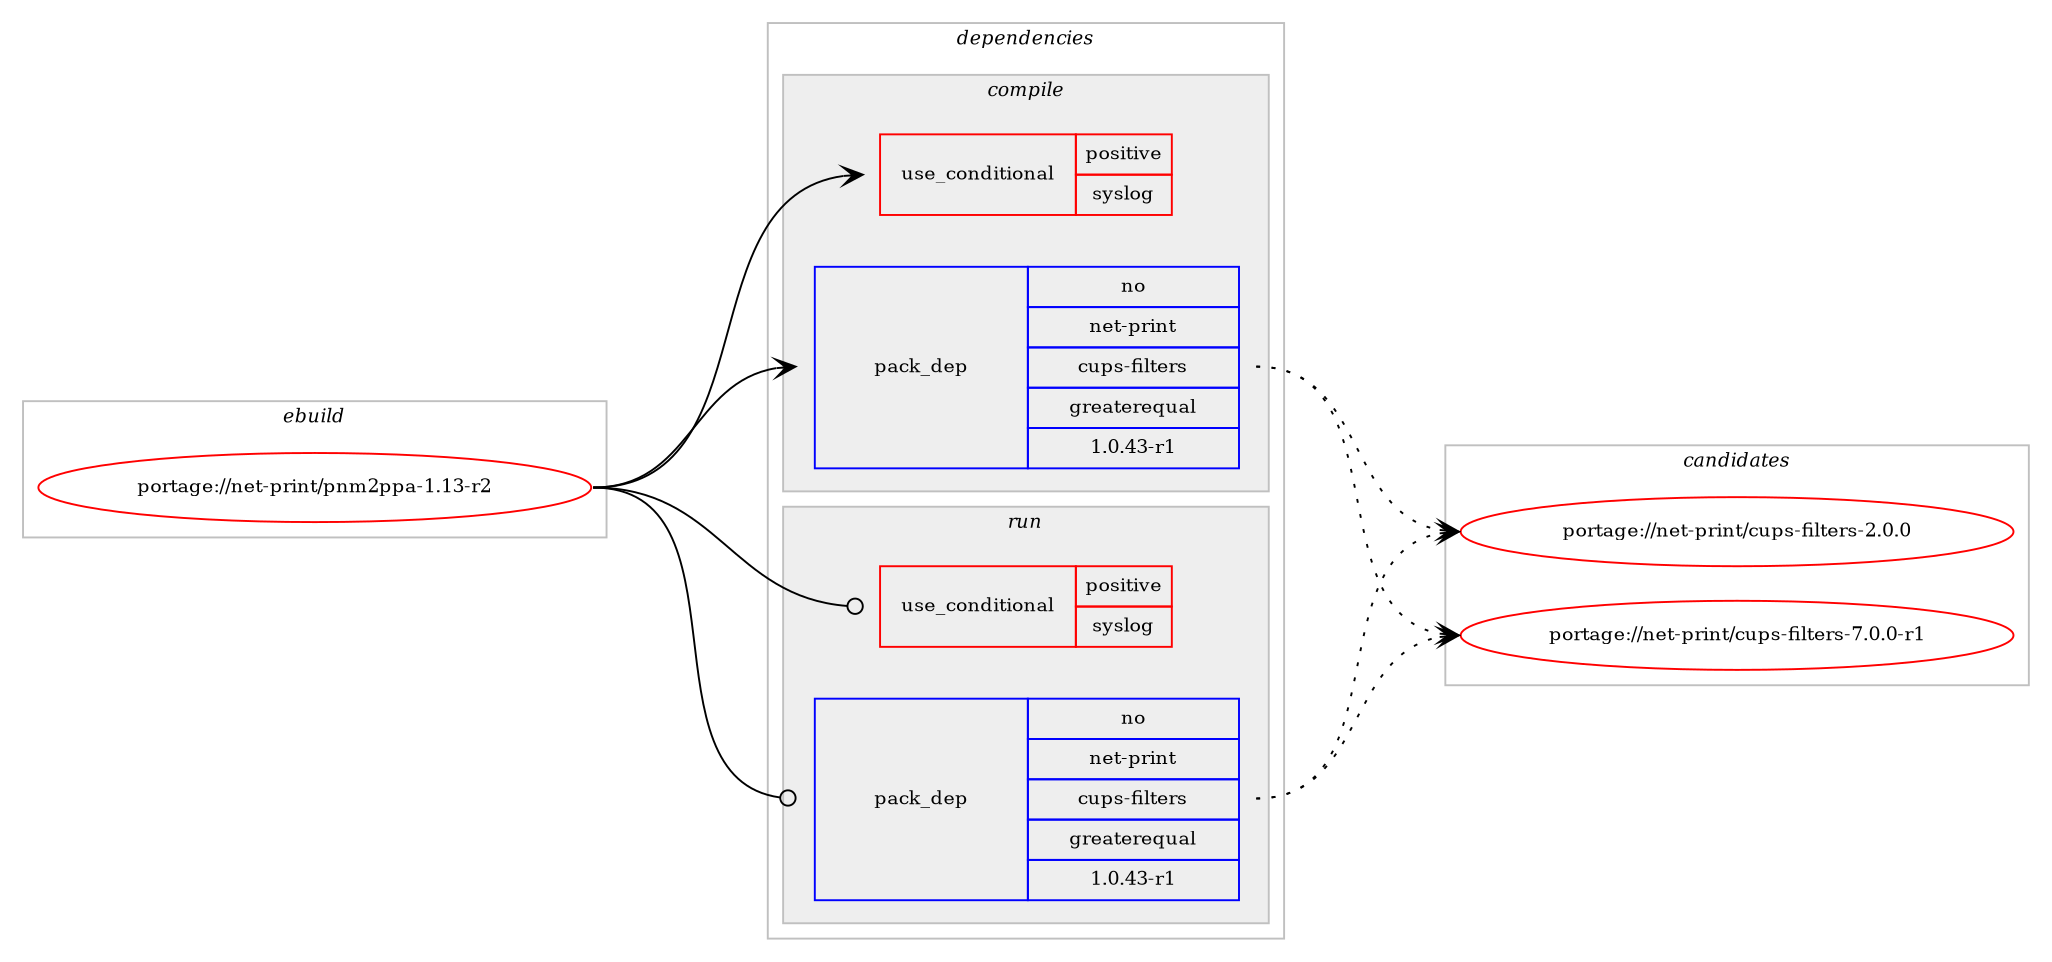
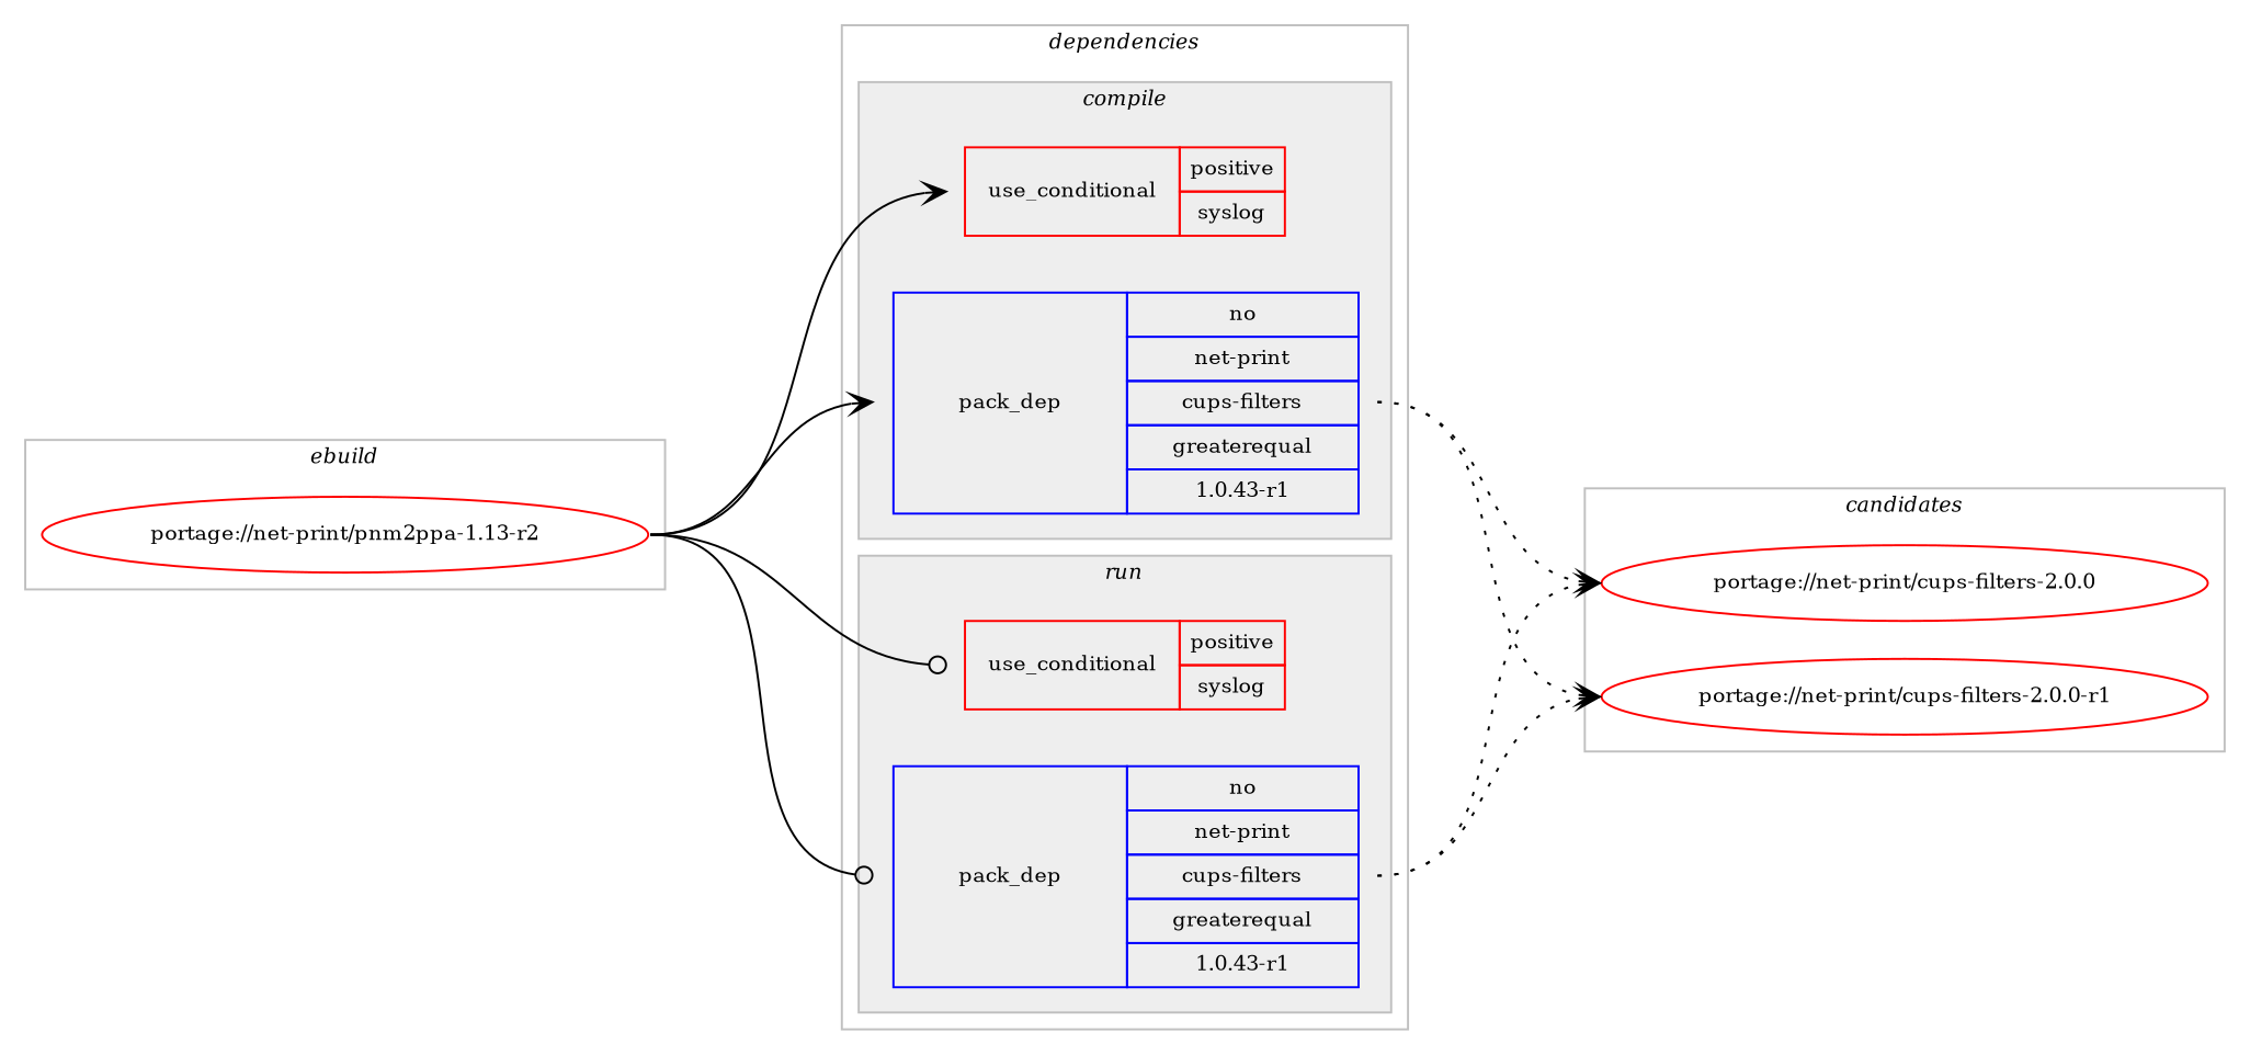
  digraph {
    compound=true
    concentrate=true
    fontname="DejaVu Serif"
    fontsize=10
    newrank=true
    rankdir=LR
    ranksep=1.5
    node [color=red fontname="DejaVu Serif" fontsize=10 shape=none]
    edge [arrowhead=vee fontname="DejaVu Serif" headport=w style=solid tailport=e weight=20]
    n1 [label="portage://net-print/pnm2ppa-1.13-r2" width=4 shape=""]
    n2 [label=<<TABLE BORDER="0" CELLBORDER="1" CELLSPACING="0" CELLPADDING="4"><TR><TD ROWSPAN="3" CELLPADDING="10">use_conditional</TD></TR><TR><TD>positive</TD></TR><TR><TD>syslog</TD></TR></TABLE>>]
    n3 [color=blue label=<<TABLE BORDER="0" CELLBORDER="1" CELLSPACING="0" CELLPADDING="4" WIDTH="220"><TR><TD ROWSPAN="6" CELLPADDING="30">pack_dep</TD></TR><TR><TD WIDTH="110">no</TD></TR><TR><TD>net-print</TD></TR><TR><TD>cups-filters</TD></TR><TR><TD>greaterequal</TD></TR><TR><TD>1.0.43-r1</TD></TR></TABLE>>]
    n4 [label=<<TABLE BORDER="0" CELLBORDER="1" CELLSPACING="0" CELLPADDING="4"><TR><TD ROWSPAN="3" CELLPADDING="10">use_conditional</TD></TR><TR><TD>positive</TD></TR><TR><TD>syslog</TD></TR></TABLE>>]
    n5 [color=blue label=<<TABLE BORDER="0" CELLBORDER="1" CELLSPACING="0" CELLPADDING="4" WIDTH="220"><TR><TD ROWSPAN="6" CELLPADDING="30">pack_dep</TD></TR><TR><TD WIDTH="110">no</TD></TR><TR><TD>net-print</TD></TR><TR><TD>cups-filters</TD></TR><TR><TD>greaterequal</TD></TR><TR><TD>1.0.43-r1</TD></TR></TABLE>>]
    n6 [label="portage://net-print/cups-filters-2.0.0" width=4 shape=""]
-   n7 [label="portage://net-print/cups-filters-7.0.0-r1" width=4 shape=""]
+   n7 [label="portage://net-print/cups-filters-2.0.0-r1" width=4 shape=""]
    subgraph cluster_1 {
      color=gray
      label=<<i>ebuild</i>>
      rank=same
      n1
    }
    subgraph cluster_2 {
      color=gray
      label=<<i>dependencies</i>>
      subgraph cluster_3 {
        color=gray
        fillcolor="#eeeeee"
        label=<<i>compile</i>>
        style=filled
        subgraph sub_4 {
          color=gray
          fillcolor="#eeeeee"
          label=<<i>compile</i>>
          style=filled
          n2
        }
        subgraph sub_5 {
          color=gray
          fillcolor="#eeeeee"
          label=<<i>compile</i>>
          style=filled
          n3
        }
      }
      subgraph cluster_6 {
        color=gray
        fillcolor="#eeeeee"
        label=<<i>compile and run</i>>
        style=filled
      }
      subgraph cluster_7 {
        color=gray
        fillcolor="#eeeeee"
        label=<<i>run</i>>
        style=filled
        subgraph sub_8 {
          color=gray
          fillcolor="#eeeeee"
          label=<<i>run</i>>
          style=filled
          n4
        }
        subgraph sub_9 {
          color=gray
          fillcolor="#eeeeee"
          label=<<i>run</i>>
          style=filled
          n5
        }
      }
    }
    subgraph cluster_10 {
      color=gray
      label=<<i>candidates</i>>
      rank=same
      subgraph sub_11 {
        color=black
        label=<<i>candidates</i>>
        nodesep=1
        rank=same
        n6
        n7
      }
      subgraph sub_12 {
        color=black
        label=<<i>candidates</i>>
        nodesep=1
        rank=same
        n6
        n7
      }
    }
    n1 -> n2
    n1 -> n3
    n1 -> n4 [arrowhead=odot]
    n1 -> n5 [arrowhead=odot]
    n3 -> n6 [style=dotted weight=100]
    n3 -> n7 [style=dotted weight=100]
    n5 -> n6 [style=dotted weight=100]
    n5 -> n7 [style=dotted weight=100]
  }
